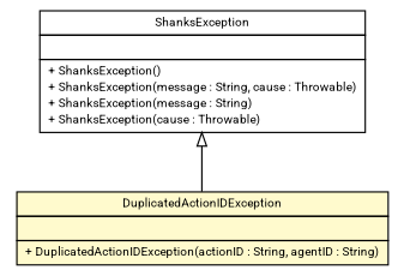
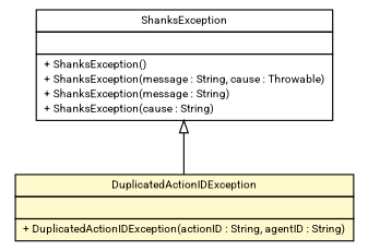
  digraph {
    nodesep=0.25
    ranksep=0.5
    fontname=Roboto
    node [fontcolor=black fontname=Roboto fontsize=9.0 shape=plaintext]
    n1 [label=<<table title="es.upm.dit.gsi.shanks.agent.exception.DuplicatedActionIDException" border="0" cellborder="1" cellspacing="0" cellpadding="2" port="p" bgcolor="lemonChiffon" href="./DuplicatedActionIDException.html"> 		<tr><td><table border="0" cellspacing="0" cellpadding="1"> <tr><td align="center" balign="center"> DuplicatedActionIDException </td></tr> 		</table></td></tr> 		<tr><td><table border="0" cellspacing="0" cellpadding="1"> <tr><td align="left" balign="left">  </td></tr> 		</table></td></tr> 		<tr><td><table border="0" cellspacing="0" cellpadding="1"> <tr><td align="left" balign="left"> + DuplicatedActionIDException(actionID : String, agentID : String) </td></tr> 		</table></td></tr> 		</table>>]
-   n2 [label=<<table title="es.upm.dit.gsi.shanks.exception.ShanksException" border="0" cellborder="1" cellspacing="0" cellpadding="2" port="p" href="../../exception/ShanksException.html"> 		<tr><td><table border="0" cellspacing="0" cellpadding="1"> <tr><td align="center" balign="center"> ShanksException </td></tr> 		</table></td></tr> 		<tr><td><table border="0" cellspacing="0" cellpadding="1"> <tr><td align="left" balign="left">  </td></tr> 		</table></td></tr> 		<tr><td><table border="0" cellspacing="0" cellpadding="1"> <tr><td align="left" balign="left"> + ShanksException() </td></tr> <tr><td align="left" balign="left"> + ShanksException(message : String, cause : Throwable) </td></tr> <tr><td align="left" balign="left"> + ShanksException(message : String) </td></tr> <tr><td align="left" balign="left"> + ShanksException(cause : Throwable) </td></tr> 		</table></td></tr> 		</table>>]
+   n2 [label=<<table title="es.upm.dit.gsi.shanks.exception.ShanksException" border="0" cellborder="1" cellspacing="0" cellpadding="2" port="p" href="../../exception/ShanksException.html"> 		<tr><td><table border="0" cellspacing="0" cellpadding="1"> <tr><td align="center" balign="center"> ShanksException </td></tr> 		</table></td></tr> 		<tr><td><table border="0" cellspacing="0" cellpadding="1"> <tr><td align="left" balign="left">  </td></tr> 		</table></td></tr> 		<tr><td><table border="0" cellspacing="0" cellpadding="1"> <tr><td align="left" balign="left"> + ShanksException() </td></tr> <tr><td align="left" balign="left"> + ShanksException(message : String, cause : Throwable) </td></tr> <tr><td align="left" balign="left"> + ShanksException(message : String) </td></tr> <tr><td align="left" balign="left"> + ShanksException(cause : String) </td></tr> 		</table></td></tr> 		</table>>]
    n2 -> n1 [arrowtail=empty dir=back fontname=Roboto fontsize=10 headport=p labelfontname=arial labelfontsize=10 tailport=p]
  }
